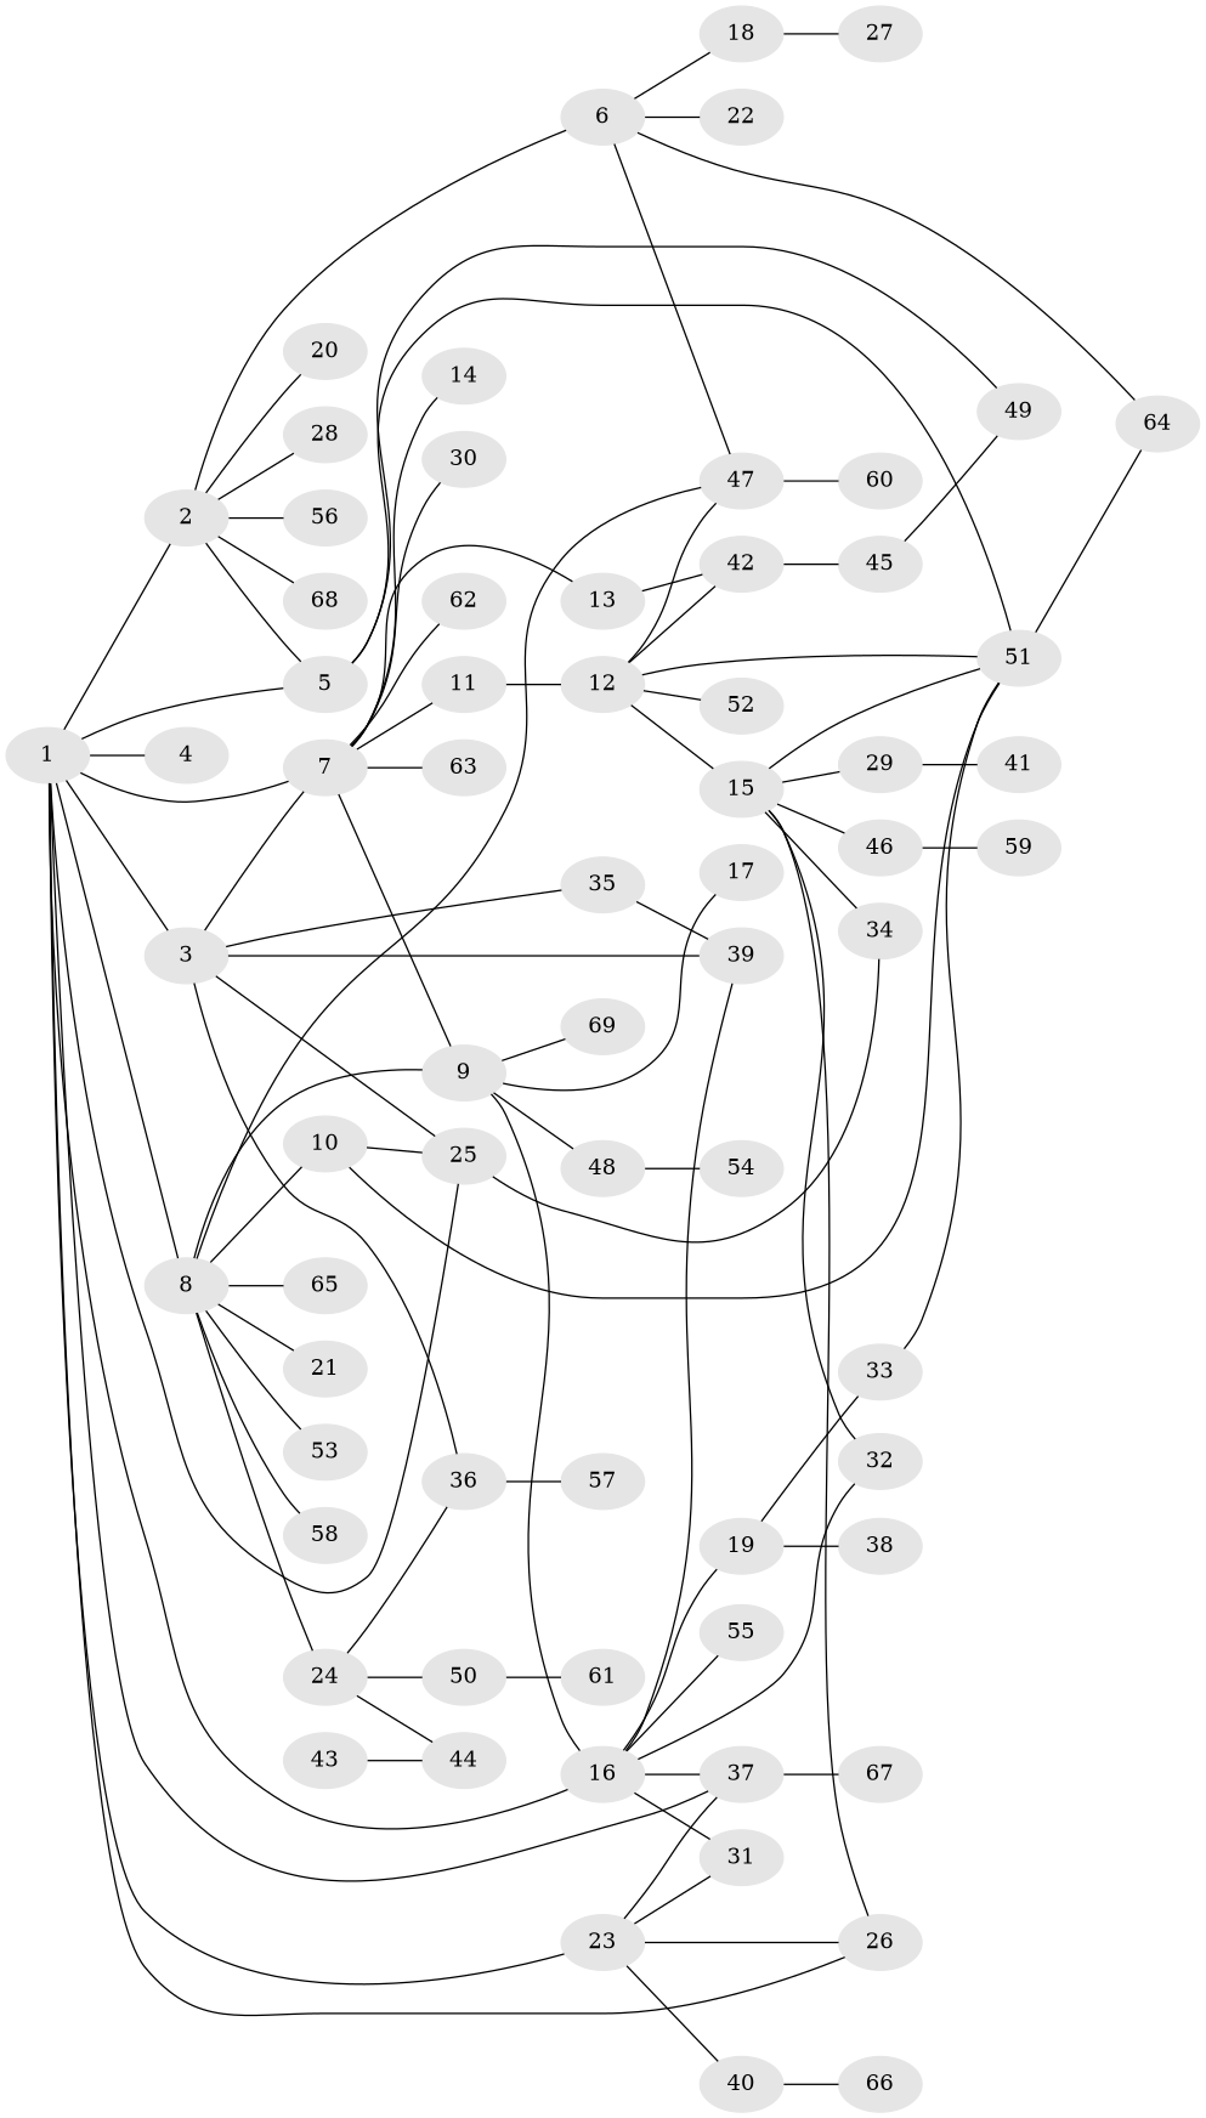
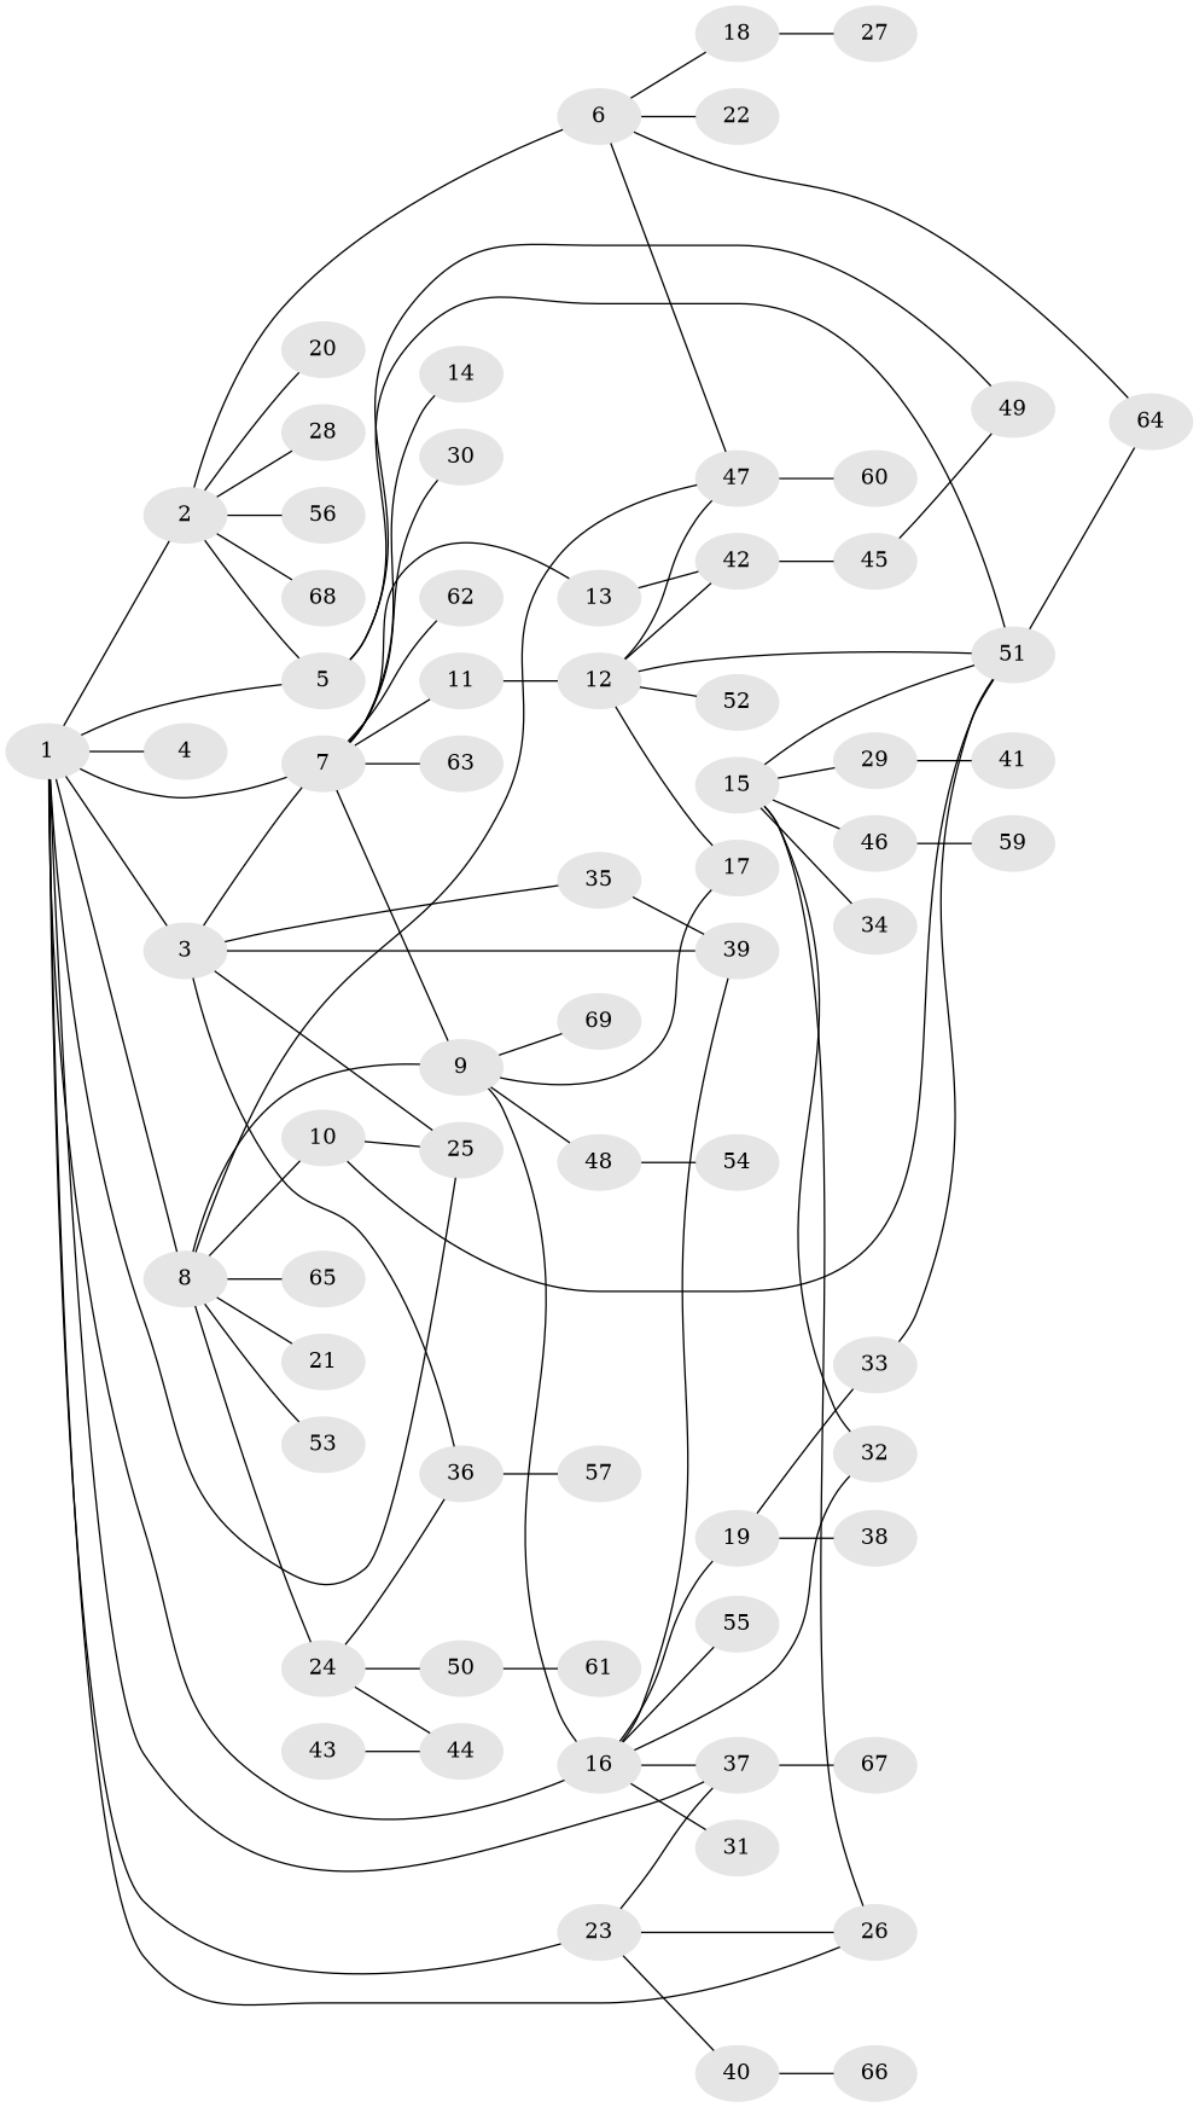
  graph {
    rankdir=LR
    node [color=gray90 style=filled]
    edge [weight=1.0]
    1
    2
    3
    4
    5
    7
    8
    16
    23
    25
    26
    37
    6
    20
    28
    56
    68
    35
    36
    39
    49
    51
    9
    11
    13
    14
    30
    62
    63
    47
    10
    21
    24
    53
-   58
    65
    32
    19
    31
    55
    40
    34
    67
    18
    22
    64
    57
    27
    60
    17
    48
    69
    12
    42
    50
    44
    54
    15
    52
    29
    46
    45
    41
    59
    33
    38
    66
    43
    61
    1 -- 2
    1 -- 3
    1 -- 4
    1 -- 5 [weight=7.0]
    1 -- 7
    1 -- 8
    1 -- 16
    1 -- 23
    1 -- 25
    1 -- 26
    1 -- 37
    2 -- 5
    2 -- 6
    2 -- 20
    2 -- 28
    2 -- 56
    2 -- 68
    3 -- 7
    3 -- 25
    3 -- 35
    3 -- 36
    3 -- 39 [weight=5.0]
    5 -- 49
    5 -- 51
    7 -- 9
    7 -- 11
    7 -- 13
    7 -- 14
    7 -- 30
    7 -- 62
    7 -- 63
    8 -- 9
    8 -- 47
    8 -- 10
    8 -- 21
    8 -- 24
    8 -- 53
-   8 -- 58
    8 -- 65
    16 -- 37
    16 -- 39
    16 -- 32
    16 -- 19
    16 -- 31 [weight=4.0]
    16 -- 55
    23 -- 26
    23 -- 37
-   23 -- 31
    23 -- 40
-   25 -- 34
    37 -- 67
    6 -- 47
    6 -- 18
    6 -- 22 [weight=3.0]
    6 -- 64
    35 -- 39
    36 -- 57
    51 -- 64
    9 -- 16
    9 -- 17
    9 -- 48
    9 -- 69
    11 -- 12 [weight=8.0]
    13 -- 42
    47 -- 60
    10 -- 25 [weight=2.0]
    10 -- 51
    24 -- 36
    24 -- 50
    24 -- 44
    19 -- 33
    19 -- 38
    40 -- 66
    18 -- 27
    48 -- 54
    12 -- 51
    12 -- 47
    12 -- 42
-   12 -- 15
+   12 -- 17
    12 -- 52
    42 -- 45
    50 -- 61
    15 -- 26
    15 -- 51
    15 -- 32
    15 -- 34 [weight=3.0]
    15 -- 29
    15 -- 46
    29 -- 41 [weight=2.0]
    46 -- 59
    45 -- 49
    33 -- 51
    43 -- 44 [weight=3.0]
  }
